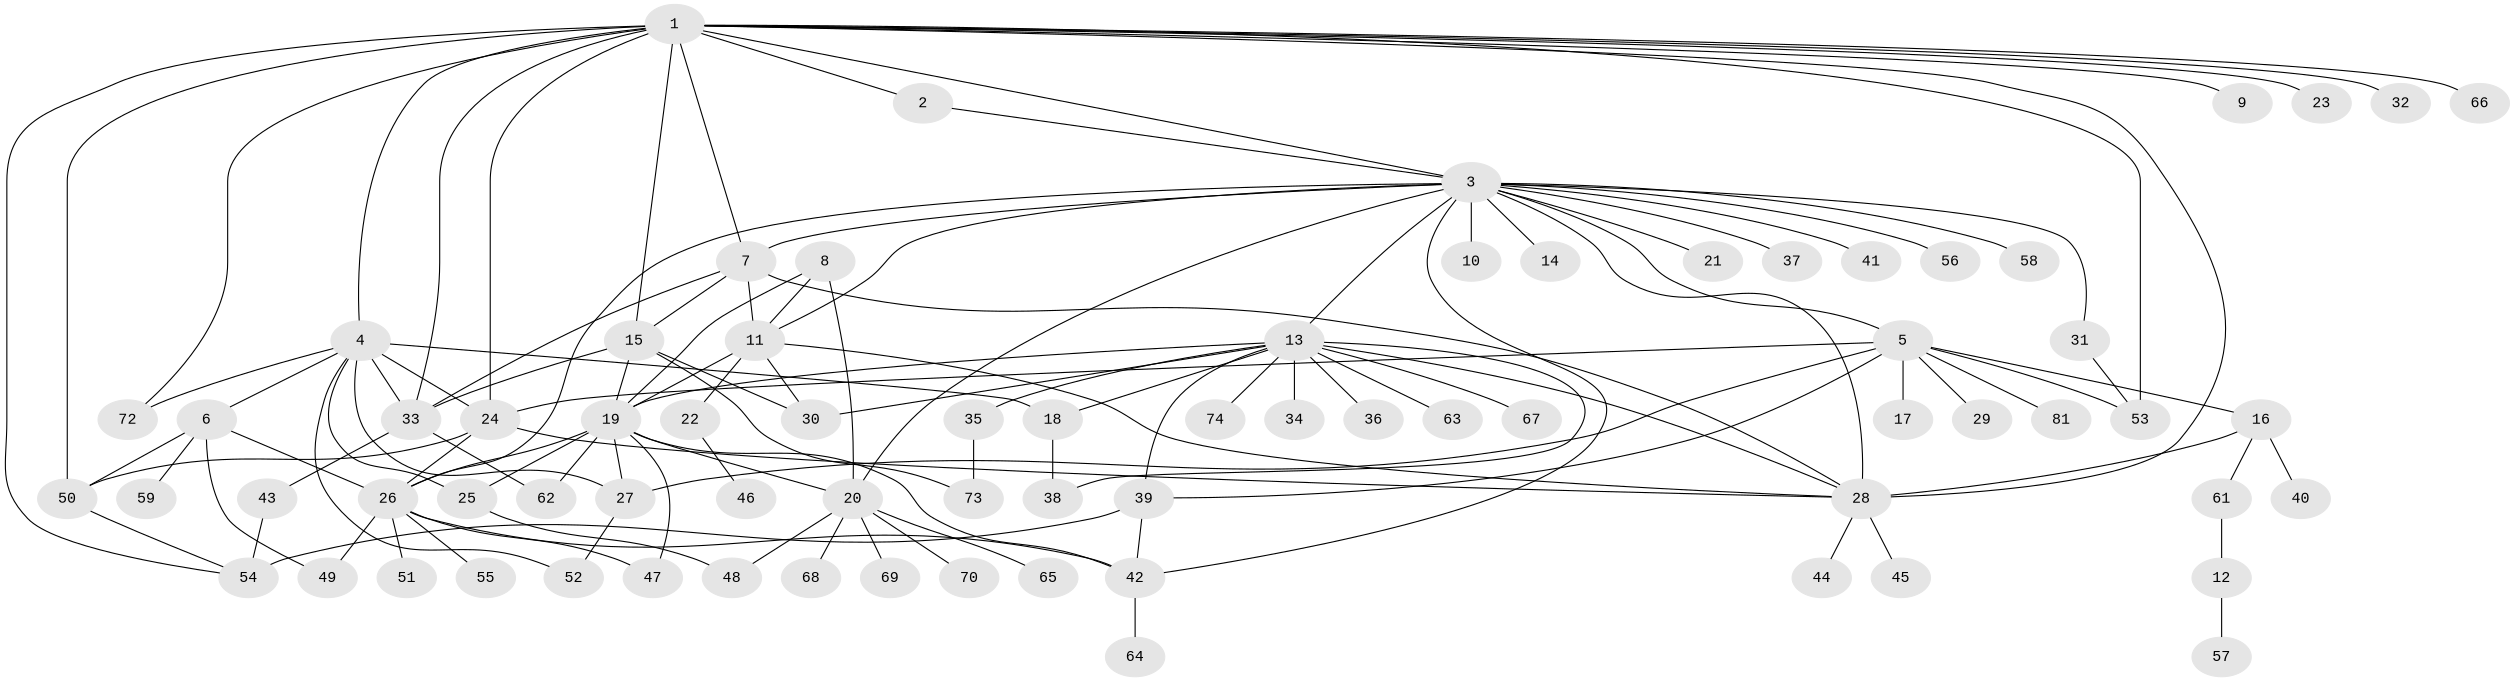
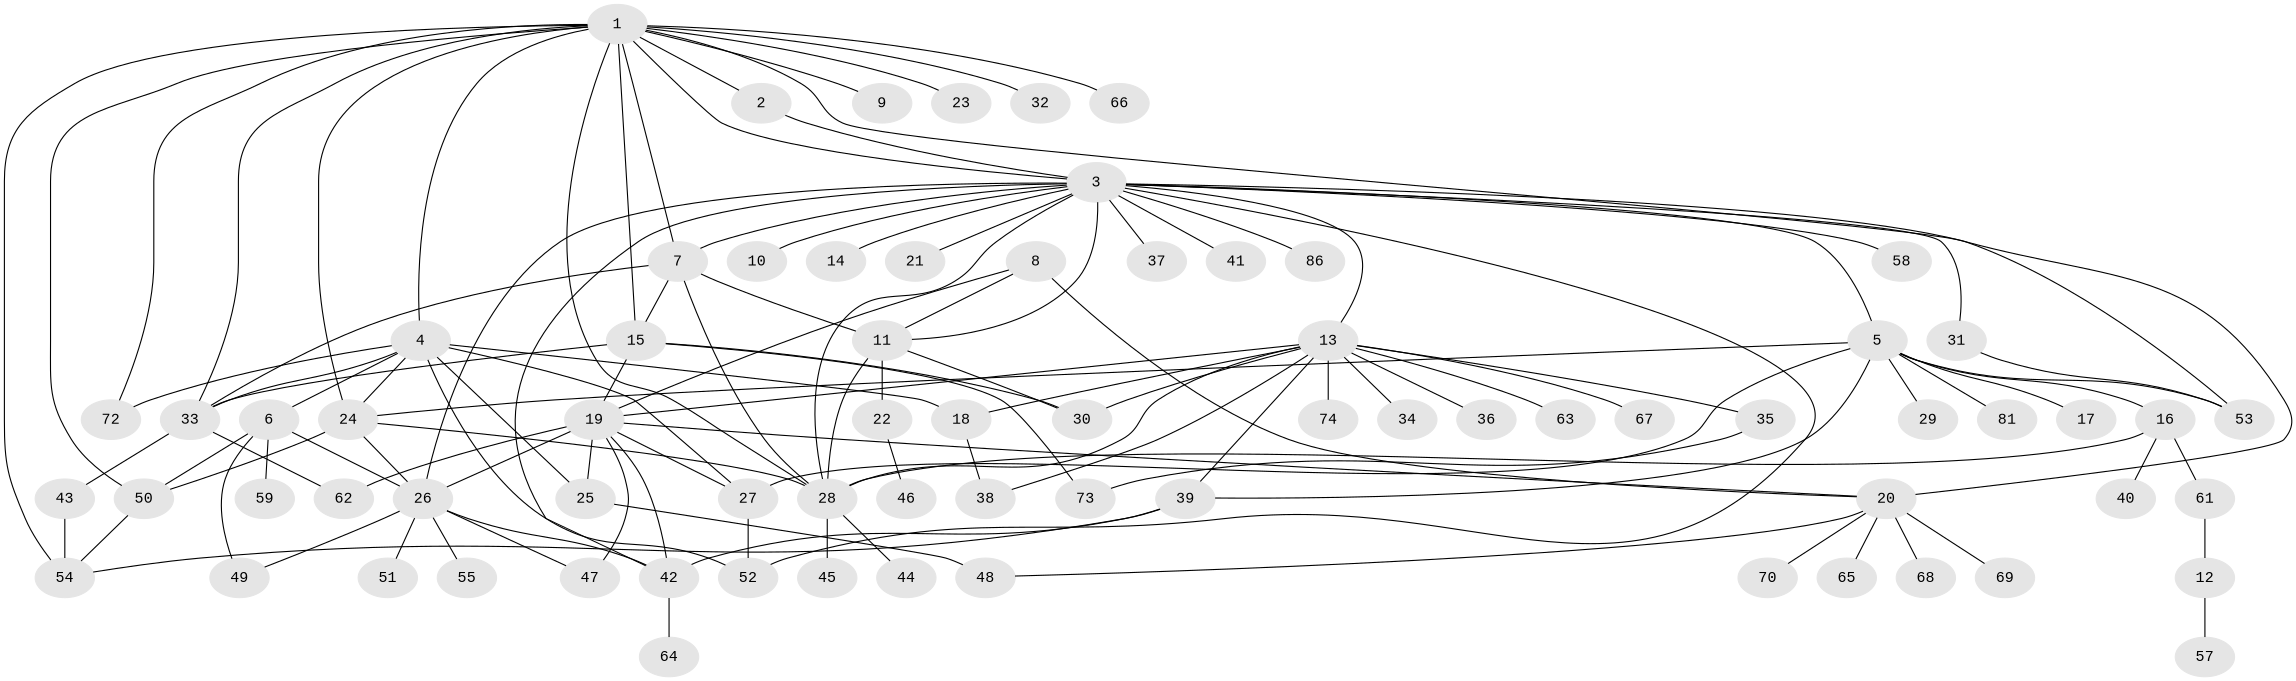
  graph {
    fontname="Liberation Mono"
    node [color=gray90 fontname="Liberation Mono" style=filled]
    edge [fontname="Liberation Mono" weight=1.0]
    1
    2
    3
    4
    7
    9
    15
    23
    24
    28
    32
    33
    50
    53
    54
    66
    72
    5
    10
    11
    13
    14
    20
    21
    26
    31
    37
    41
    42
    52
-   56
+   56 [label=86]
    58
    6
    18
    25
    27
    8
    19
    30
    73
    44
    45
    62
    43
    16
    17
    29
    39
    n49 [label=81]
    22
    34
    35
    36
    38
    63
    67
    74
    48
    65
    68
    69
    70
    49
    47
    51
    55
    64
    59
    12
    57
    40
    61
    46
    1 -- 2
    1 -- 3
    1 -- 4
    1 -- 7
    1 -- 9
    1 -- 15 [weight=3.0]
    1 -- 23
    1 -- 24
    1 -- 28
    1 -- 32
    1 -- 33
    1 -- 50
    1 -- 53
    1 -- 54
    1 -- 66
    1 -- 72
    2 -- 3
    3 -- 7
    3 -- 28
    3 -- 5
    3 -- 10
    3 -- 11 [weight=2.0]
    3 -- 13
    3 -- 14
    3 -- 20
    3 -- 21
    3 -- 26
    3 -- 31
    3 -- 37
    3 -- 41
    3 -- 42
+   3 -- 52
    3 -- 56
    3 -- 58
    4 -- 24
    4 -- 33 [weight=2.0]
    4 -- 72
    4 -- 52
    4 -- 6
    4 -- 18
    4 -- 25
    4 -- 27
    7 -- 15
    7 -- 28
    7 -- 33
    7 -- 11 [weight=5.0]
    15 -- 33
    15 -- 19
    15 -- 30
    15 -- 73
    24 -- 28
    24 -- 50
    24 -- 26
    28 -- 44
    28 -- 45
    33 -- 62
    33 -- 43
    50 -- 54
    5 -- 24
    5 -- 53
    5 -- 27
    5 -- 16
    5 -- 17
    5 -- 29
    5 -- 39
    5 -- n49
    11 -- 28
-   11 -- 19
    11 -- 30
    11 -- 22
    13 -- 28
    13 -- 18
    13 -- 19
    13 -- 30
    13 -- 39
    13 -- 34
    13 -- 35
    13 -- 36
    13 -- 38
    13 -- 63
    13 -- 67
    13 -- 74
    20 -- 48
    20 -- 65
    20 -- 68
    20 -- 69
    20 -- 70
    26 -- 42
    26 -- 49
    26 -- 47
    26 -- 51
    26 -- 55
    31 -- 53
    42 -- 64 [weight=2.0]
    6 -- 50
    6 -- 26
    6 -- 49
    6 -- 59
    18 -- 38 [weight=2.0]
    25 -- 48 [weight=2.0]
    27 -- 52 [weight=2.0]
    8 -- 11
    8 -- 20
    8 -- 19
    19 -- 20
    19 -- 26
    19 -- 42
    19 -- 25
    19 -- 27
    19 -- 62
    19 -- 47 [weight=3.0]
    43 -- 54 [weight=3.0]
    16 -- 28 [weight=2.0]
    16 -- 40
    16 -- 61
    39 -- 54
    39 -- 42
    22 -- 46
    35 -- 73
    12 -- 57
    61 -- 12
  }
